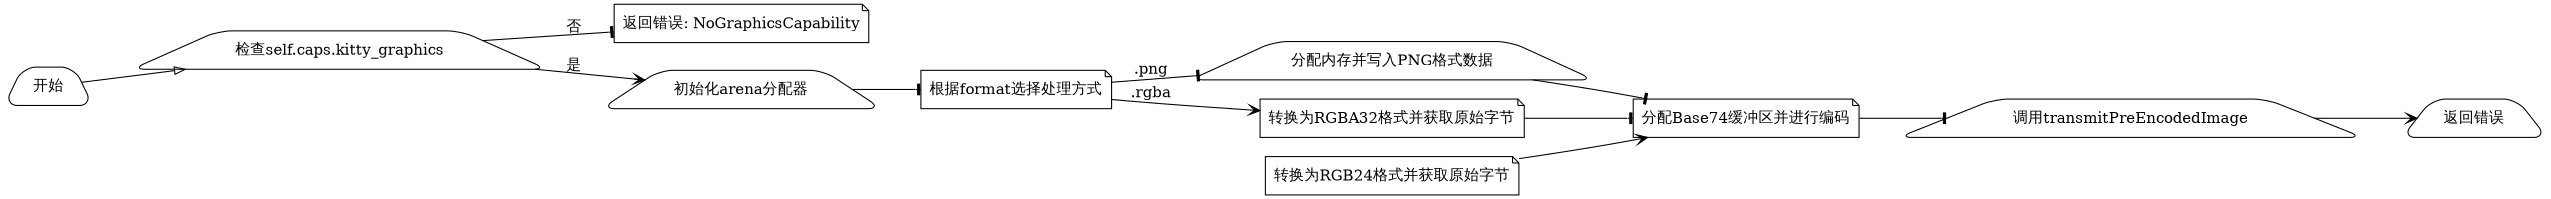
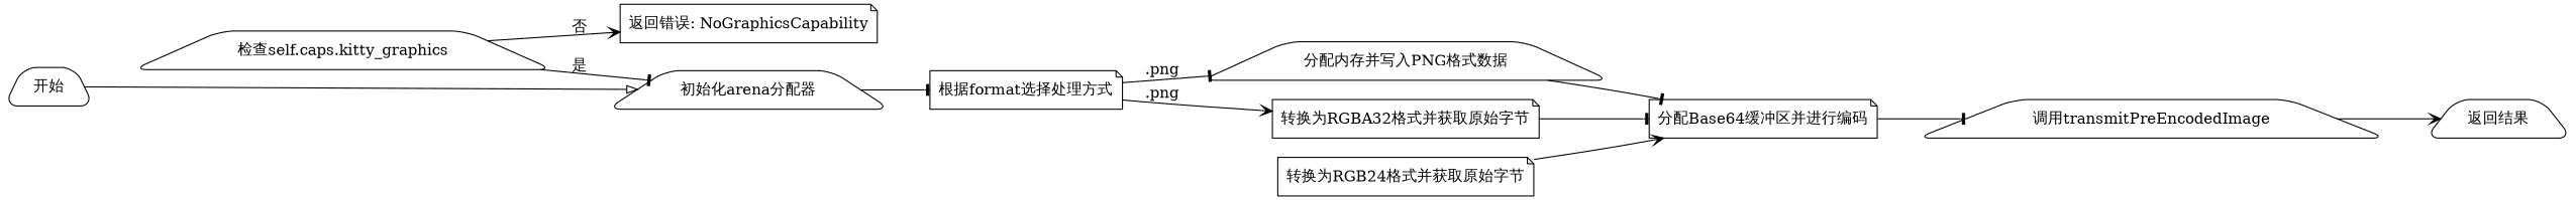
  digraph {
    rankdir=LR
    node [shape=trapezium style=rounded]
    edge [arrowhead=tee]
    n1 [label="开始"]
    n2 [label="检查self.caps.kitty_graphics"]
    n3 [label="返回错误: NoGraphicsCapability" shape=note]
    n4 [label="初始化arena分配器"]
    n5 [label="根据format选择处理方式" shape=note]
    n6 [label="分配内存并写入PNG格式数据"]
    n7 [label="转换为RGBA32格式并获取原始字节" shape=note]
-   n8 [label="分配Base74缓冲区并进行编码" shape=note]
+   n8 [label="分配Base64缓冲区并进行编码" shape=note]
    n9 [label="转换为RGB24格式并获取原始字节" shape=note]
    n10 [label="调用transmitPreEncodedImage"]
-   n11 [label="返回错误"]
-   n1 -> n2 [arrowhead=onormal]
-   n2 -> n3 [label="否"]
-   n2 -> n4 [arrowhead=vee label="是"]
+   n11 [label="返回结果"]
+   n1 -> n4 [arrowhead=onormal]
+   n2 -> n3 [arrowhead=vee label="否"]
+   n2 -> n4 [label="是"]
    n4 -> n5
    n5 -> n6 [label=".png"]
-   n5 -> n7 [arrowhead=vee label=".rgba"]
+   n5 -> n7 [arrowhead=vee label=".png"]
    n6 -> n8
    n7 -> n8
    n8 -> n10
    n9 -> n8 [arrowhead=vee]
    n10 -> n11 [arrowhead=vee]
  }
